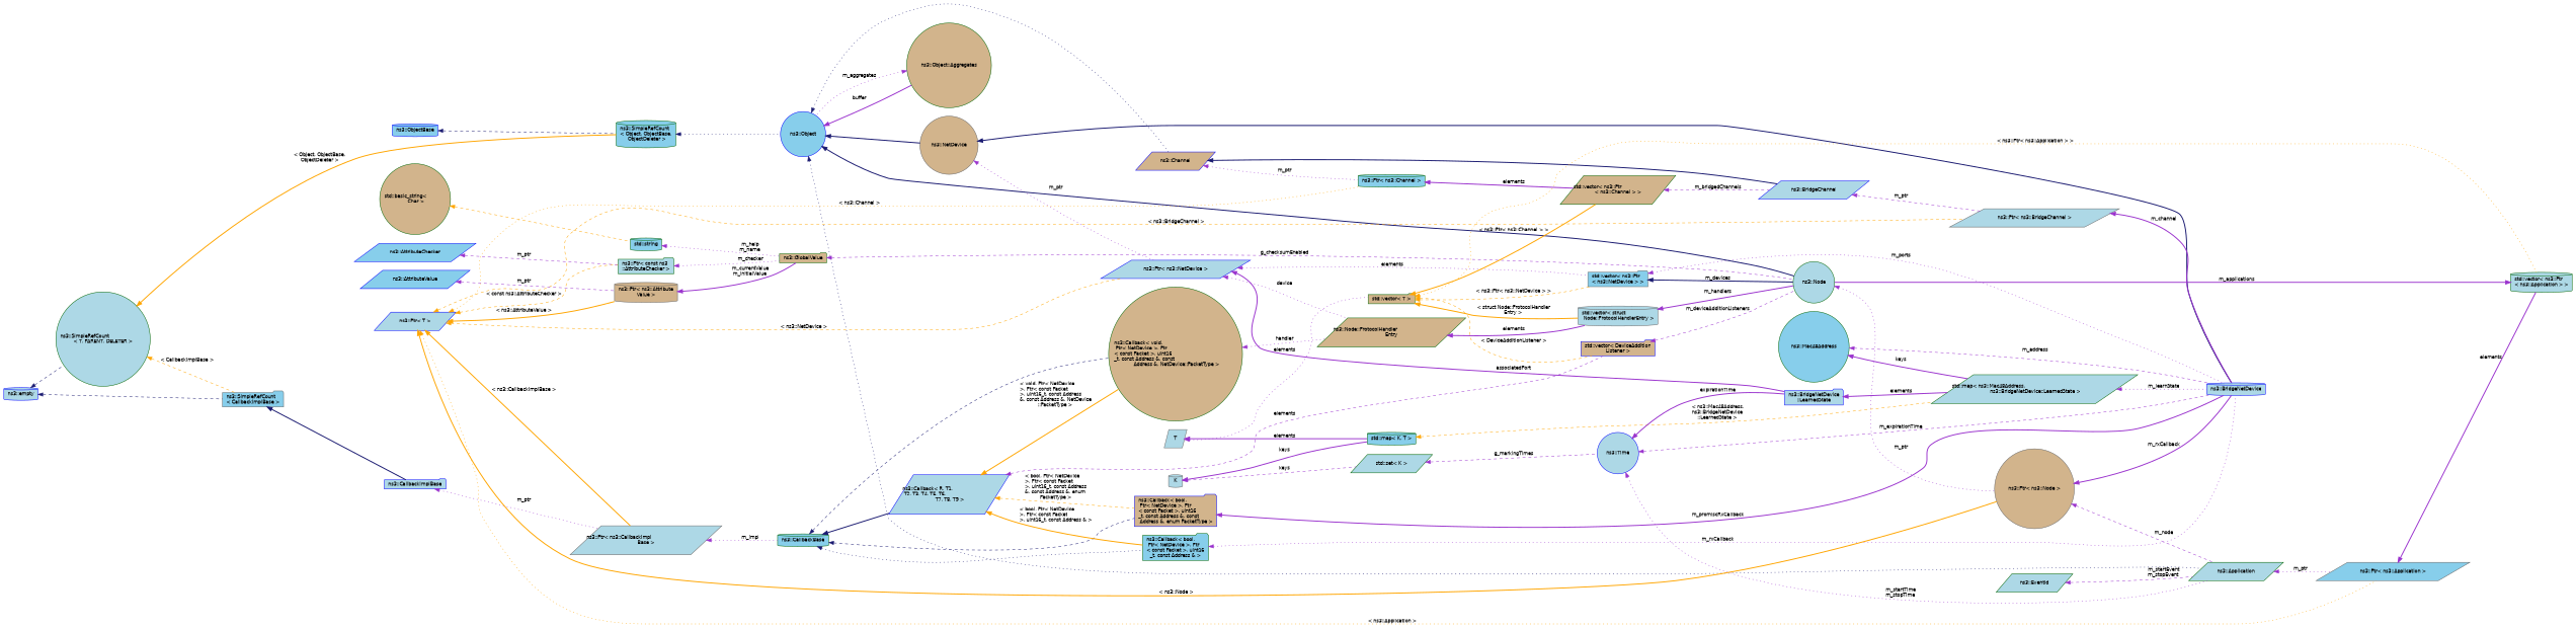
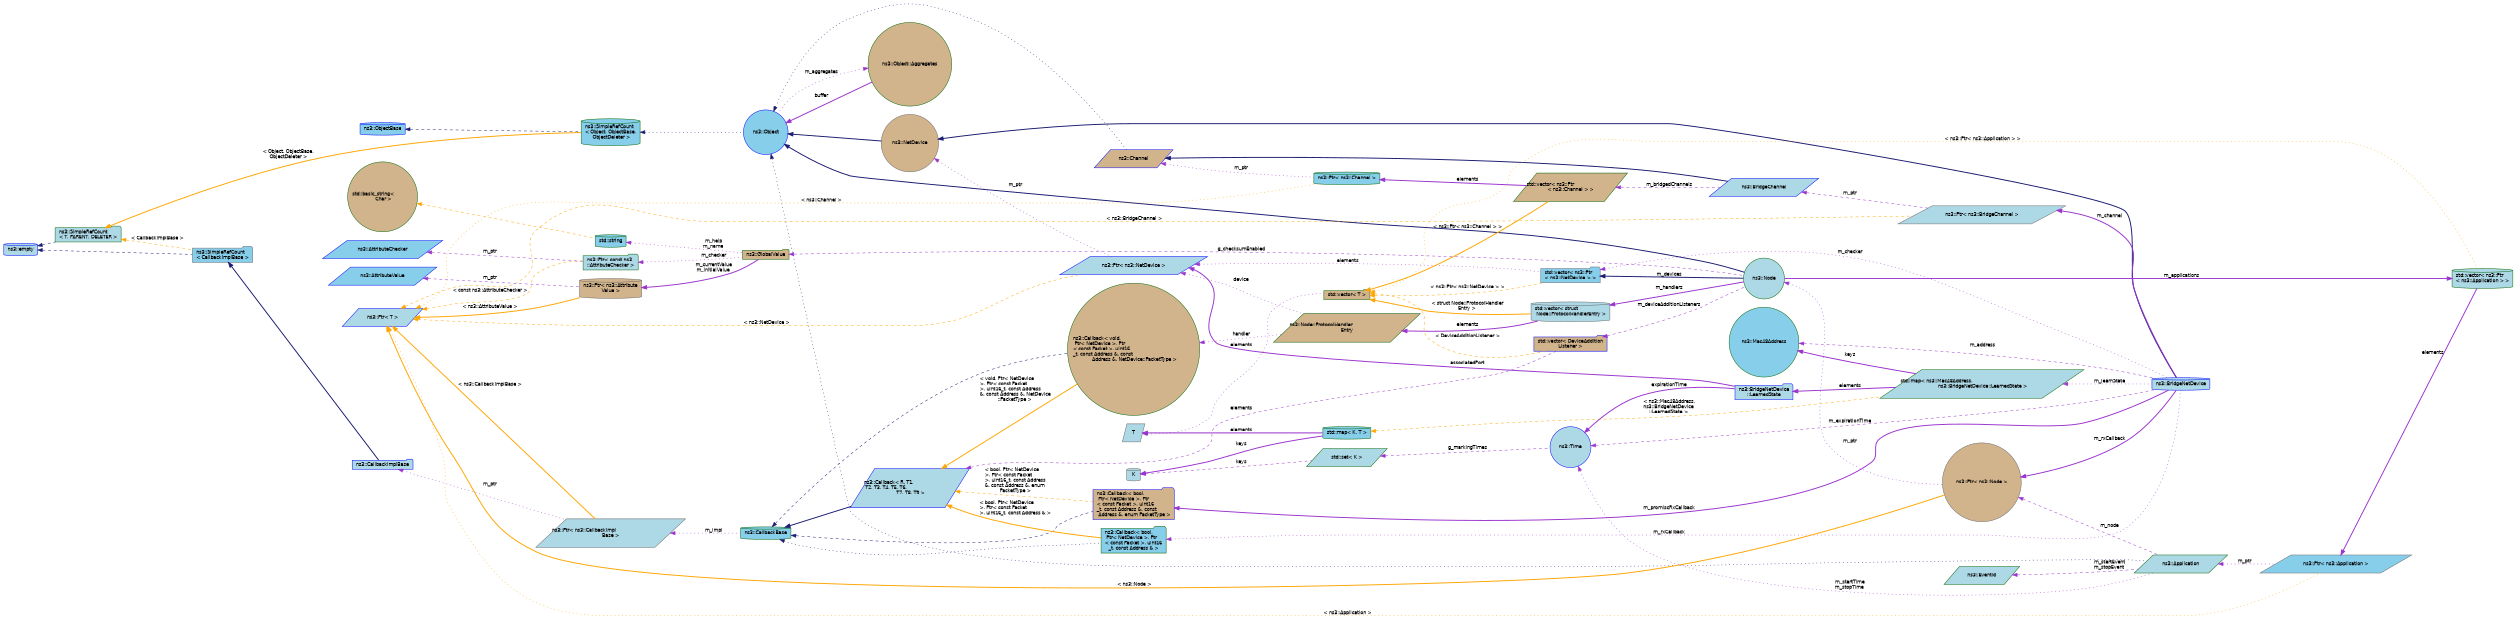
  digraph {
    rankdir=LR
    node [color=darkgreen fillcolor=lightblue fontname=Helvetica fontsize=10 shape=parallelogram style=filled]
    edge [color=darkorchid3 dir=back fontname=Helvetica fontsize=10 labelfontname=Helvetica labelfontsize=10 style=bold]
    n1 [color=blue fontcolor=black height=0.2 label="ns3::BridgeNetDevice" shape=cylinder width=0.4]
    n2 [color=gray40 fillcolor=tan height=0.2 label="ns3::NetDevice" shape=circle width=0.4]
    n3 [color=blue height=0.2 label="ns3::Ptr\< ns3::NetDevice \>" width=0.4]
    n4 [color=gray40 fillcolor=skyblue height=0.2 label="std::vector\< ns3::Ptr\l\< ns3::NetDevice \> \>" shape=folder width=0.4]
    n5 [fillcolor=tan height=0.2 label="ns3::Node::ProtocolHandler\lEntry" width=0.4]
    n6 [color=blue height=0.2 label="ns3::BridgeNetDevice\l::LearnedState" shape=folder width=0.4]
    n7 [color=blue fillcolor=skyblue height=0.2 label="ns3::Object" shape=circle width=0.4]
    n8 [fillcolor=tan height=0.2 label="ns3::Object::Aggregates" shape=circle width=0.4]
    n9 [height=0.2 label="ns3::Node" shape=circle width=0.4]
    n10 [height=0.2 label="ns3::Application" width=0.4]
    n11 [color=blue fillcolor=tan height=0.2 label="ns3::Channel" width=0.4]
    n12 [color=gray40 fillcolor=tan height=0.2 label="ns3::Ptr\< ns3::Node \>" shape=circle width=0.4]
    n13 [color=gray40 fillcolor=skyblue height=0.2 label="ns3::Ptr\< ns3::Application \>" width=0.4]
    n14 [fillcolor=skyblue height=0.2 label="ns3::Ptr\< ns3::Channel \>" shape=cylinder width=0.4]
    n15 [color=blue height=0.2 label="ns3::BridgeChannel" width=0.4]
    n16 [fillcolor=skyblue height=0.2 label="ns3::SimpleRefCount\l\< Object, ObjectBase,\l ObjectDeleter \>" shape=cylinder width=0.4]
    n17 [color=blue fillcolor=skyblue height=0.2 label="ns3::ObjectBase" shape=cylinder width=0.4]
-   n18 [height=0.2 label="ns3::SimpleRefCount\l\< T, PARENT, DELETER \>" shape=circle width=0.4]
+   n18 [height=0.2 label="ns3::SimpleRefCount\l\< T, PARENT, DELETER \>" shape=folder width=0.4]
    n19 [color=gray40 fillcolor=skyblue height=0.2 label="ns3::SimpleRefCount\l\< CallbackImplBase \>" shape=folder width=0.4]
    n20 [color=blue height=0.2 label="ns3::CallbackImplBase" shape=folder width=0.4]
    n21 [color=blue height=0.2 label="ns3::empty" shape=cylinder width=0.4]
    n22 [fillcolor=skyblue height=0.2 label="ns3::Mac48Address" shape=circle width=0.4]
    n23 [height=0.2 label="std::map\< ns3::Mac48Address,\l ns3::BridgeNetDevice::LearnedState \>" width=0.4]
    n24 [color=blue fillcolor=tan height=0.2 label="ns3::Callback\< bool,\l Ptr\< NetDevice \>, Ptr\l\< const Packet \>, uint16\l_t, const Address &, const\l Address &, enum PacketType \>" shape=folder width=0.4]
    n25 [fillcolor=skyblue height=0.2 label="ns3::CallbackBase" shape=cylinder width=0.4]
    n26 [color=blue height=0.2 label="ns3::Callback\< R, T1,\l T2, T3, T4, T5, T6,\l T7, T8, T9 \>" width=0.4]
    n27 [fillcolor=tan height=0.2 label="ns3::Callback\< void,\l Ptr\< NetDevice \>, Ptr\l\< const Packet \>, uint16\l_t, const Address &, const\l Address &, NetDevice::PacketType \>" shape=circle width=0.4]
    n28 [fillcolor=skyblue height=0.2 label="ns3::Callback\< bool,\l Ptr\< NetDevice \>, Ptr\l\< const Packet \>, uint16\l_t, const Address & \>" shape=folder width=0.4]
    n29 [color=blue fillcolor=tan height=0.2 label="std::vector\< DeviceAddition\lListener \>" shape=folder width=0.4]
    n30 [color=gray40 height=0.2 label="ns3::Ptr\< ns3::CallbackImpl\lBase \>" width=0.4]
    n31 [color=blue height=0.2 label="ns3::Ptr\< T \>" width=0.4]
    n32 [color=gray40 fillcolor=tan height=0.2 label="ns3::Ptr\< ns3::Attribute\lValue \>" shape=cylinder width=0.4]
    n33 [height=0.2 label="ns3::Ptr\< const ns3\l::AttributeChecker \>" shape=folder width=0.4]
    n34 [color=gray40 height=0.2 label="ns3::Ptr\< ns3::BridgeChannel \>" width=0.4]
    n35 [height=0.2 label="std::vector\< ns3::Ptr\l\< ns3::Application \> \>" shape=cylinder width=0.4]
    n36 [fillcolor=tan height=0.2 label="ns3::GlobalValue" shape=folder width=0.4]
    n37 [fillcolor=tan height=0.2 label="std::vector\< ns3::Ptr\l\< ns3::Channel \> \>" width=0.4]
    n38 [color=gray40 height=0.2 label="std::vector\< struct\l Node::ProtocolHandlerEntry \>" shape=cylinder width=0.4]
    n39 [fillcolor=tan height=0.2 label="std::vector\< T \>" shape=folder width=0.4]
    n40 [color=gray40 height=0.2 label=T width=0.4]
    n41 [fillcolor=skyblue height=0.2 label="std::map\< K, T \>" shape=cylinder width=0.4]
    n42 [height=0.2 label="ns3::EventId" width=0.4]
    n43 [color=blue height=0.2 label="ns3::Time" shape=circle width=0.4]
    n44 [height=0.2 label="std::set\< K \>" width=0.4]
    n45 [color=gray40 height=0.2 label=K shape=cylinder width=0.4]
    n46 [color=blue fillcolor=skyblue height=0.2 label="ns3::AttributeValue" width=0.4]
    n47 [fillcolor=skyblue height=0.2 label="std::string" shape=cylinder width=0.4]
    n48 [fillcolor=tan height=0.2 label="std::basic_string\<\l Char \>" shape=circle width=0.4]
    n49 [color=blue fillcolor=skyblue height=0.2 label="ns3::AttributeChecker" width=0.4]
    n2 -> n1 [color=midnightblue]
    n2 -> n3 [label=" m_ptr" style=dotted]
    n3 -> n4 [label=" elements" style=dotted]
    n3 -> n5 [label=" device" style=dotted]
    n3 -> n6 [label=" associatedPort"]
-   n4 -> n1 [label=" m_ports" style=dotted]
+   n4 -> n1 [label=" m_checker" style=dotted]
    n4 -> n9 [color=midnightblue label=" m_devices"]
    n5 -> n38 [label=" elements"]
    n6 -> n23 [label=" elements"]
    n7 -> n2 [color=midnightblue]
    n7 -> n8 [label=" buffer"]
    n7 -> n9 [color=midnightblue]
    n7 -> n10 [color=midnightblue style=dotted]
    n7 -> n11 [color=midnightblue style=dotted]
    n8 -> n7 [label=" m_aggregates" style=dotted]
    n9 -> n12 [label=" m_ptr" style=dotted]
    n10 -> n13 [label=" m_ptr" style=dotted]
    n11 -> n14 [label=" m_ptr" style=dotted]
    n11 -> n15 [color=midnightblue]
    n12 -> n1 [label=" m_rxCallback"]
    n12 -> n10 [label=" m_node" style=dashed]
    n13 -> n35 [label=" elements"]
    n14 -> n37 [label=" elements"]
    n15 -> n34 [label=" m_ptr" style=dashed]
    n16 -> n7 [color=midnightblue style=dotted]
    n17 -> n16 [color=midnightblue style=dashed]
    n18 -> n16 [color=orange label=" \< Object, ObjectBase,\l ObjectDeleter \>"]
    n18 -> n19 [color=orange label=" \< CallbackImplBase \>" style=dashed]
    n19 -> n20 [color=midnightblue]
    n20 -> n30 [label=" m_ptr" style=dotted]
    n21 -> n18 [color=midnightblue style=dashed]
    n21 -> n19 [color=midnightblue style=dashed]
    n22 -> n1 [label=" m_address" style=dashed]
    n22 -> n23 [label=" keys"]
    n23 -> n1 [label=" m_learnState" style=dotted]
    n24 -> n1 [label=" m_promiscRxCallback"]
    n25 -> n24 [color=midnightblue style=dashed]
    n25 -> n26 [color=midnightblue]
    n25 -> n27 [color=midnightblue style=dashed]
    n25 -> n28 [color=midnightblue style=dotted]
    n26 -> n24 [color=orange label=" \< bool, Ptr\< NetDevice\l \>, Ptr\< const Packet\l \>, uint16_t, const Address\l &, const Address &, enum\l PacketType \>" style=dashed]
    n26 -> n27 [color=orange label=" \< void, Ptr\< NetDevice\l \>, Ptr\< const Packet\l \>, uint16_t, const Address\l &, const Address &, NetDevice\l::PacketType \>"]
    n26 -> n28 [color=orange label=" \< bool, Ptr\< NetDevice\l \>, Ptr\< const Packet\l \>, uint16_t, const Address & \>"]
    n26 -> n29 [label=" elements" style=dashed]
    n27 -> n5 [label=" handler" style=dotted]
    n28 -> n1 [label=" m_rxCallback" style=dotted]
    n29 -> n9 [label=" m_deviceAdditionListeners" style=dashed]
    n30 -> n25 [label=" m_impl" style=dotted]
    n31 -> n3 [color=orange label=" \< ns3::NetDevice \>" style=dashed]
    n31 -> n12 [color=orange label=" \< ns3::Node \>"]
    n31 -> n13 [color=orange label=" \< ns3::Application \>" style=dotted]
    n31 -> n14 [color=orange label=" \< ns3::Channel \>" style=dotted]
    n31 -> n30 [color=orange label=" \< ns3::CallbackImplBase \>"]
    n31 -> n32 [color=orange label=" \< ns3::AttributeValue \>"]
    n31 -> n33 [color=orange label=" \< const ns3::AttributeChecker \>" style=dashed]
    n31 -> n34 [color=orange label=" \< ns3::BridgeChannel \>" style=dashed]
    n32 -> n36 [label=" m_currentValue\nm_initialValue"]
    n33 -> n36 [label=" m_checker" style=dotted]
    n34 -> n1 [label=" m_channel"]
    n35 -> n9 [label=" m_applications"]
    n36 -> n9 [label=" g_checksumEnabled" style=dashed]
    n37 -> n15 [label=" m_bridgedChannels" style=dashed]
    n38 -> n9 [label=" m_handlers"]
    n39 -> n4 [color=orange label=" \< ns3::Ptr\< ns3::NetDevice \> \>" style=dashed]
    n39 -> n29 [color=orange label=" \< DeviceAdditionListener \>" style=dashed]
    n39 -> n35 [color=orange label=" \< ns3::Ptr\< ns3::Application \> \>" style=dotted]
    n39 -> n37 [color=orange label=" \< ns3::Ptr\< ns3::Channel \> \>"]
    n39 -> n38 [color=orange label=" \< struct Node::ProtocolHandler\lEntry \>"]
    n40 -> n39 [label=" elements" style=dotted]
    n40 -> n41 [label=" elements"]
    n41 -> n23 [color=orange label=" \< ns3::Mac48Address,\l ns3::BridgeNetDevice\l::LearnedState \>" style=dashed]
    n42 -> n10 [label=" m_startEvent\nm_stopEvent" style=dashed]
    n43 -> n1 [label=" m_expirationTime" style=dashed]
    n43 -> n6 [label=" expirationTime"]
    n43 -> n10 [label=" m_startTime\nm_stopTime" style=dotted]
    n44 -> n43 [label=" g_markingTimes" style=dashed]
    n45 -> n41 [label=" keys"]
    n45 -> n44 [label=" keys" style=dashed]
    n46 -> n32 [label=" m_ptr" style=dashed]
    n47 -> n36 [label=" m_help\nm_name" style=dotted]
    n48 -> n47 [color=orange style=dashed]
    n49 -> n33 [label=" m_ptr" style=dashed]
  }
